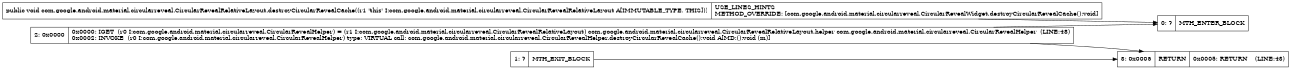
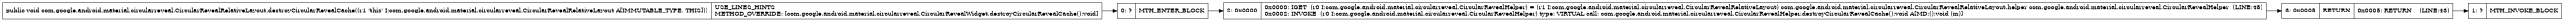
  digraph {
    rankdir=LR
    node [shape=record]
    n1 [label="{0\:\ ?|MTH_ENTER_BLOCK\l}"]
    n2 [label="{2\:\ 0x0000|0x0000: IGET  (r0 I:com.google.android.material.circularreveal.CircularRevealHelper) = (r1 I:com.google.android.material.circularreveal.CircularRevealRelativeLayout) com.google.android.material.circularreveal.CircularRevealRelativeLayout.helper com.google.android.material.circularreveal.CircularRevealHelper  (LINE:48)\l0x0002: INVOKE  (r0 I:com.google.android.material.circularreveal.CircularRevealHelper) type: VIRTUAL call: com.google.android.material.circularreveal.CircularRevealHelper.destroyCircularRevealCache():void A[MD:():void (m)]\l}"]
    n3 [label="{3\:\ 0x0005|RETURN\l|0x0005: RETURN    (LINE:43)\l}"]
-   n4 [label="{1\:\ ?|MTH_EXIT_BLOCK\l}"]
+   n4 [label="{1\:\ ?|MTH_INVOKE_BLOCK\l}"]
    n5 [label="{public void com.google.android.material.circularreveal.CircularRevealRelativeLayout.destroyCircularRevealCache((r1 'this' I:com.google.android.material.circularreveal.CircularRevealRelativeLayout A[IMMUTABLE_TYPE, THIS]))  | USE_LINES_HINTS\lMETHOD_OVERRIDE: [com.google.android.material.circularreveal.CircularRevealWidget.destroyCircularRevealCache():void]\l}"]
-   n2 -> n1
+   n1 -> n2
    n2 -> n3
-   n4 -> n3
+   n3 -> n4
    n5 -> n1
  }
